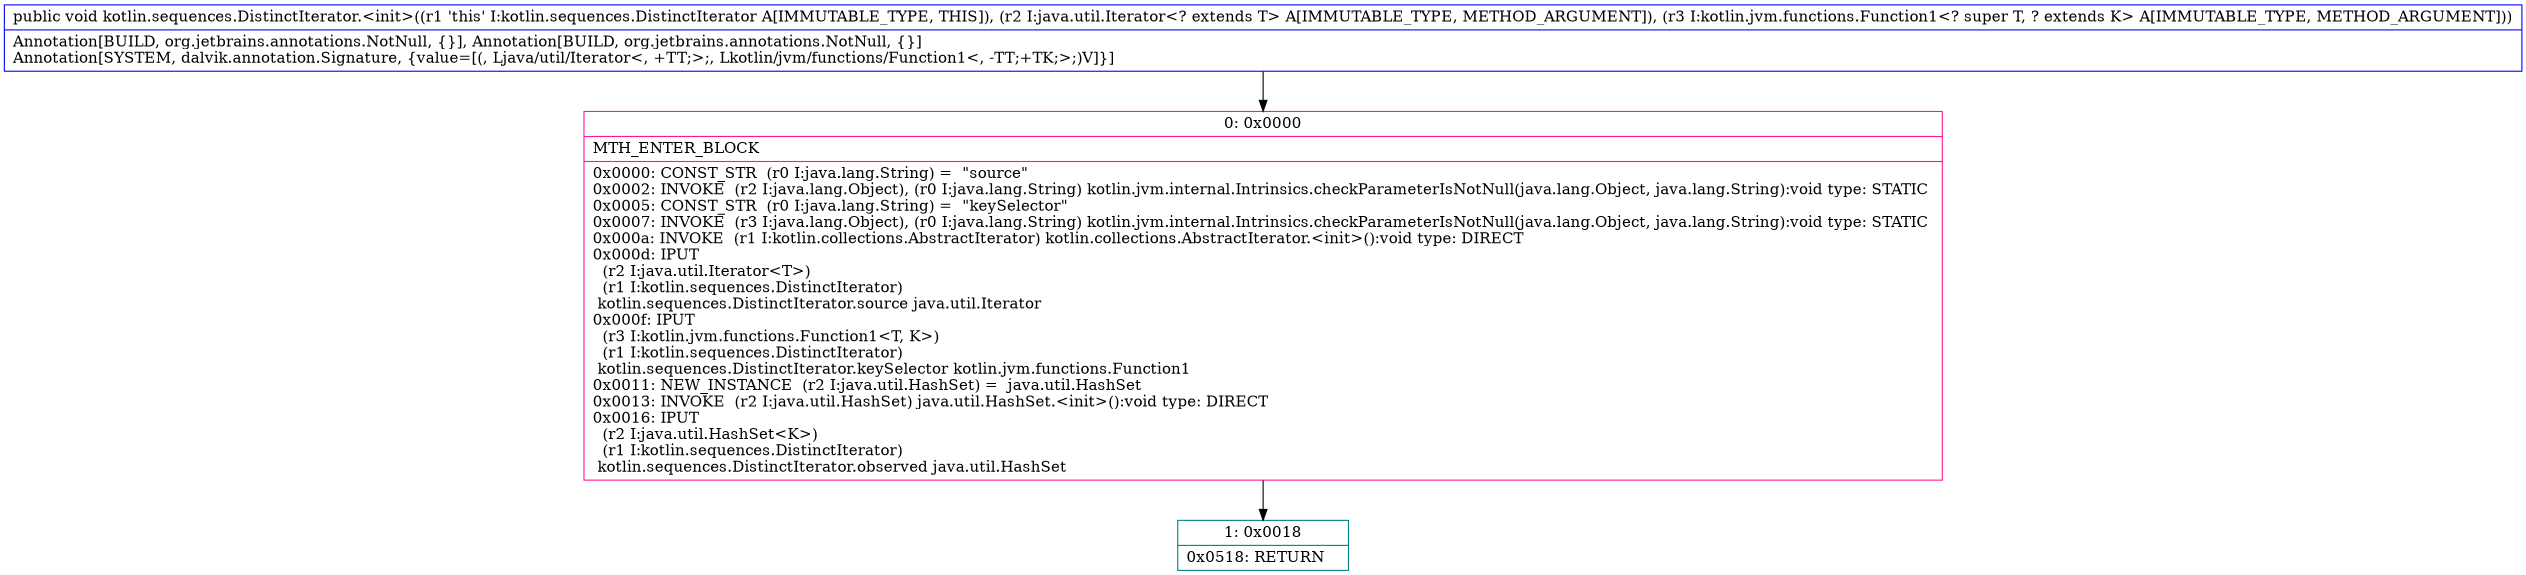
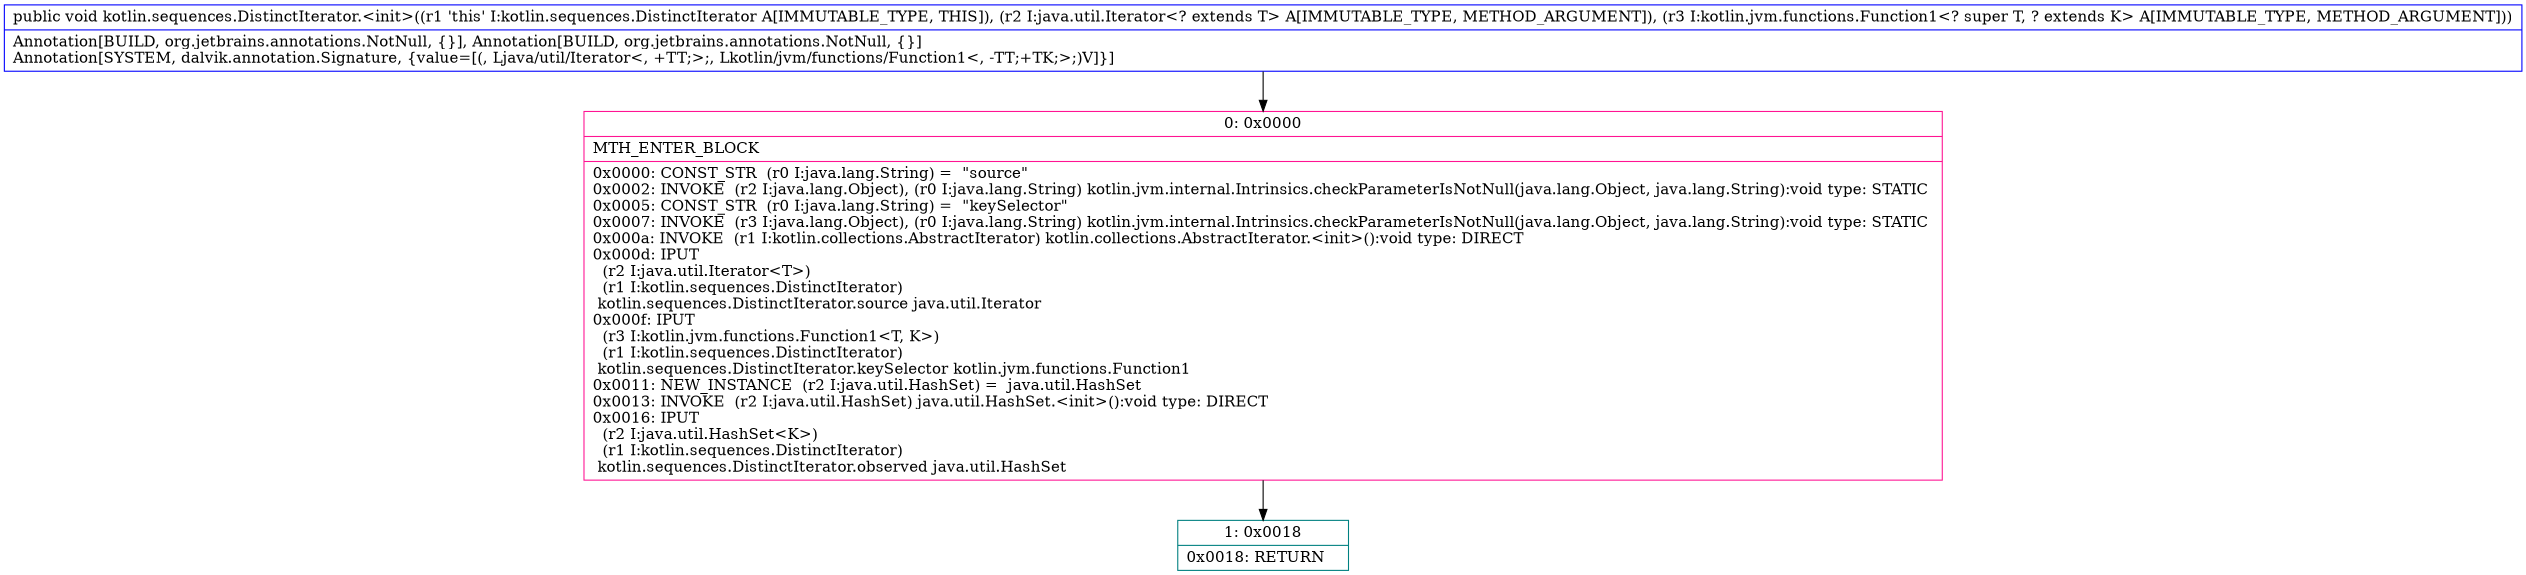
  digraph {
    node [shape=record]
    n1 [label="{0\:\ 0x0000|MTH_ENTER_BLOCK\l|0x0000: CONST_STR  (r0 I:java.lang.String) =  \"source\" \l0x0002: INVOKE  (r2 I:java.lang.Object), (r0 I:java.lang.String) kotlin.jvm.internal.Intrinsics.checkParameterIsNotNull(java.lang.Object, java.lang.String):void type: STATIC \l0x0005: CONST_STR  (r0 I:java.lang.String) =  \"keySelector\" \l0x0007: INVOKE  (r3 I:java.lang.Object), (r0 I:java.lang.String) kotlin.jvm.internal.Intrinsics.checkParameterIsNotNull(java.lang.Object, java.lang.String):void type: STATIC \l0x000a: INVOKE  (r1 I:kotlin.collections.AbstractIterator) kotlin.collections.AbstractIterator.\<init\>():void type: DIRECT \l0x000d: IPUT  \l  (r2 I:java.util.Iterator\<T\>)\l  (r1 I:kotlin.sequences.DistinctIterator)\l kotlin.sequences.DistinctIterator.source java.util.Iterator \l0x000f: IPUT  \l  (r3 I:kotlin.jvm.functions.Function1\<T, K\>)\l  (r1 I:kotlin.sequences.DistinctIterator)\l kotlin.sequences.DistinctIterator.keySelector kotlin.jvm.functions.Function1 \l0x0011: NEW_INSTANCE  (r2 I:java.util.HashSet) =  java.util.HashSet \l0x0013: INVOKE  (r2 I:java.util.HashSet) java.util.HashSet.\<init\>():void type: DIRECT \l0x0016: IPUT  \l  (r2 I:java.util.HashSet\<K\>)\l  (r1 I:kotlin.sequences.DistinctIterator)\l kotlin.sequences.DistinctIterator.observed java.util.HashSet \l}" color=deeppink]
-   n2 [label="{1\:\ 0x0018|0x0518: RETURN   \l}" color=teal]
+   n2 [label="{1\:\ 0x0018|0x0018: RETURN   \l}" color=teal]
    n3 [label="{public void kotlin.sequences.DistinctIterator.\<init\>((r1 'this' I:kotlin.sequences.DistinctIterator A[IMMUTABLE_TYPE, THIS]), (r2 I:java.util.Iterator\<? extends T\> A[IMMUTABLE_TYPE, METHOD_ARGUMENT]), (r3 I:kotlin.jvm.functions.Function1\<? super T, ? extends K\> A[IMMUTABLE_TYPE, METHOD_ARGUMENT]))  | Annotation[BUILD, org.jetbrains.annotations.NotNull, \{\}], Annotation[BUILD, org.jetbrains.annotations.NotNull, \{\}]\lAnnotation[SYSTEM, dalvik.annotation.Signature, \{value=[(, Ljava\/util\/Iterator\<, +TT;\>;, Lkotlin\/jvm\/functions\/Function1\<, \-TT;+TK;\>;)V]\}]\l}" color=blue]
    n1 -> n2
    n3 -> n1
  }
